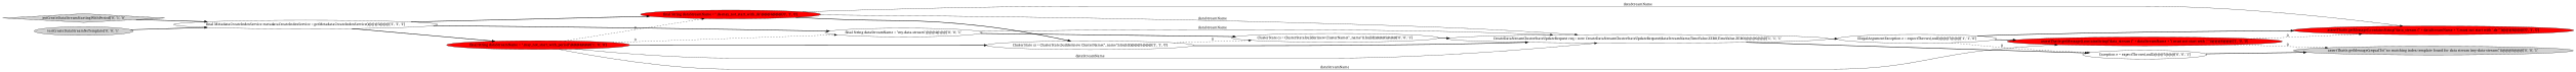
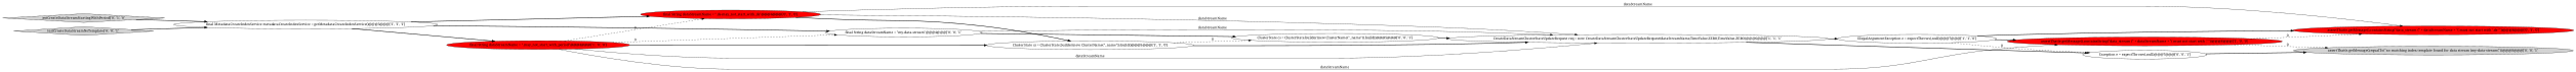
  digraph {
    fontname="Noto Serif"
    rankdir=LR
    node [fillcolor=white fontname="Noto Serif" shape=ellipse style=filled]
    edge [fontname="Noto Serif" style=bold]
    n1 [fillcolor=lightgray label="assertThat(e.getMessage(),equalTo(\"no matching index template found for data stream (my-data-stream(\"))@@@8@@@['0', '0', '1']"]
    n2 [fillcolor=lightgray label="testCreateDataStreamStartingWithPeriod['0', '1', '0']" shape=diamond]
    n3 [label="final MetadataCreateIndexService metadataCreateIndexService = getMetadataCreateIndexService()@@@3@@@['1', '1', '1']"]
    n4 [label="final String dataStreamName = \"my-data-stream\"@@@4@@@['0', '0', '1']"]
    n5 [fillcolor=red label="final String dataStreamName = \".ds-may_not_start_with_ds\"@@@4@@@['0', '1', '0']"]
    n6 [fillcolor=red label="final String dataStreamName = \".may_not_start_with_period\"@@@4@@@['1', '0', '0']"]
    n7 [label="ClusterState cs = ClusterState.builder(new ClusterName(\"_name\")).build()@@@5@@@['0', '0', '1']"]
    n8 [label="CreateDataStreamClusterStateUpdateRequest req = new CreateDataStreamClusterStateUpdateRequest(dataStreamName,TimeValue.ZERO,TimeValue.ZERO)@@@6@@@['1', '1', '1']"]
    n9 [fillcolor=red label="assertThat(e.getMessage(),containsString(\"data_stream (\" + dataStreamName + \"( must not start with '.ds-'\"))@@@8@@@['0', '1', '0']"]
    n10 [label="ClusterState cs = ClusterState.builder(new ClusterName(\"_name\")).build()@@@5@@@['1', '1', '0']"]
    n11 [fillcolor=red label="assertThat(e.getMessage(),containsString(\"data_stream (\" + dataStreamName + \"( must not start with '.'\"))@@@8@@@['1', '0', '0']"]
    n12 [label="Exception e = expectThrows(,null)@@@7@@@['0', '0', '1']"]
    n13 [label="IllegalArgumentException e = expectThrows(,null)@@@7@@@['1', '1', '0']"]
-   n14 [fillcolor=lightgray label="testCreateDataStreamNoTemplate['0', '0', '1']"]
+   n14 [fillcolor=lightgray label="testCreateDataStreamNoTemplate['0', '0', '1']" shape=diamond]
    n2 -> n3
    n3 -> n4
    n3 -> n5
    n3 -> n6
    n4 -> n7
    n4 -> n8 [label=dataStreamName style=solid]
    n5 -> n8 [label=dataStreamName style=solid]
    n5 -> n9 [label=dataStreamName style=solid]
    n5 -> n10
    n6 -> n4 [label=0 style=dashed]
    n6 -> n5 [label=0 style=dashed]
    n6 -> n8 [label=dataStreamName style=solid]
    n6 -> n10
    n6 -> n11 [label=dataStreamName style=solid]
    n7 -> n8
    n8 -> n12
    n8 -> n13
    n10 -> n7 [label=0 style=dashed]
    n10 -> n8
    n11 -> n1 [label=0 style=dashed]
    n11 -> n9 [label=0 style=dashed]
    n12 -> n1
    n13 -> n9
    n13 -> n11
    n13 -> n12 [label=0 style=dashed]
    n14 -> n3
  }
